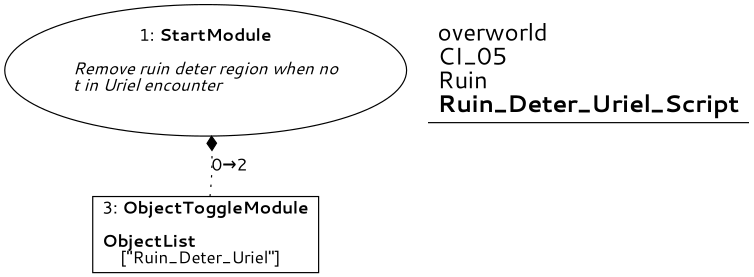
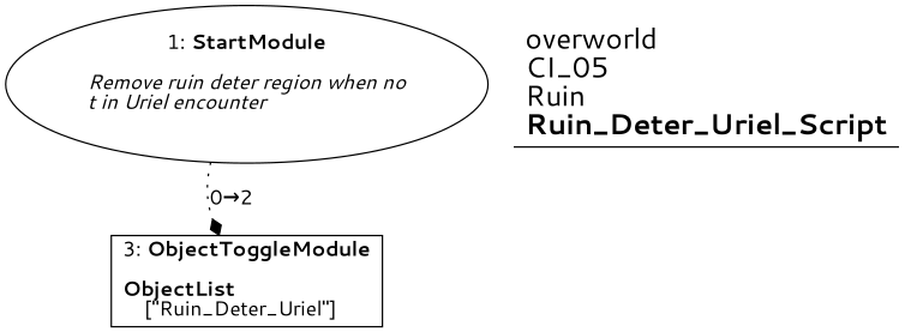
  digraph {
    fontname="Segoe UI"
    splines=spline
    node [fontname="Segoe UI"]
    n1 [label=<1: <b>StartModule</b><br/><br/><i>Remove ruin deter region when no<br align="left"/>t in Uriel encounter<br align="left"/></i><br align="left"/>> shape=oval]
    n2 [label=<3: <b>ObjectToggleModule</b><br/><br/><b>ObjectList</b><br align="left"/>    [&quot;Ruin_Deter_Uriel&quot;]<br align="left"/>> shape=box]
    n3 [label=<<font point-size="20">overworld<br align="left"/>CI_05<br align="left"/>Ruin<br align="left"/><b>Ruin_Deter_Uriel_Script</b><br align="left"/></font>> shape=underline]
-   n2 -> n1 [fontname="Segoe UI" label="0→2" style=dotted arrowhead=diamond]
+   n1 -> n2 [fontname="Segoe UI" label="0→2" style=dotted arrowhead=diamond]
  }
